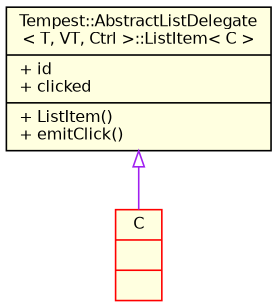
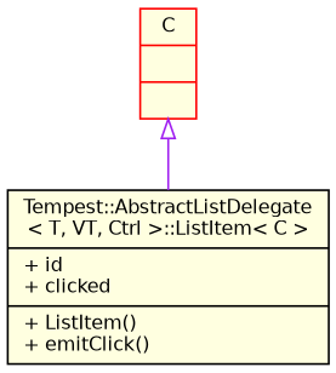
  digraph {
    node [fillcolor=lightyellow fontname=Helvetica fontsize=10 shape=record style=filled]
    n1 [color=black fontcolor=black height=0.2 label="{Tempest::AbstractListDelegate\l\< T, VT, Ctrl \>::ListItem\< C \>\n|+ id\l+ clicked\l|+ ListItem()\l+ emitClick()\l}" width=0.4]
    n2 [color=red height=0.2 label="{C\n||}" width=0.4]
-   n1 -> n2 [arrowtail=onormal color=purple dir=back fontname=Helvetica fontsize=10 labelfontname=Helvetica labelfontsize=10 style=solid]
+   n2 -> n1 [arrowtail=onormal color=purple dir=back fontname=Helvetica fontsize=10 labelfontname=Helvetica labelfontsize=10 style=solid]
  }
